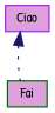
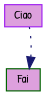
  digraph {
    rankdir=TB
    fontname="Patrick Hand"
    node [fillcolor=plum fontname="Patrick Hand" fontsize=10 shape=box style=filled]
    n1 [color=purple height=0.2 label=Ciao width=0.4]
    n2 [color=darkgreen height=0.2 label=Fai width=0.4]
-   n1 -> n2 [color=midnightblue dir=back fontname="Patrick Hand" fontsize=10 labelfontname=Helvetica labelfontsize=10 style=dotted]
+   n2 -> n1 [color=midnightblue dir=back fontname="Patrick Hand" fontsize=10 labelfontname=Helvetica labelfontsize=10 style=dotted]
  }
